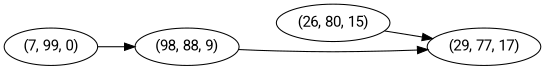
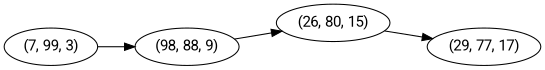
  digraph {
    fontname=Roboto
    rankdir=LR
    node [fontname=Roboto]
    edge [fontname=Roboto]
    n1 [label="(98, 88, 9)"]
-   "(7, 99, 0)"
+   "(7, 99, 0)" [label="(7, 99, 3)"]
    "(26, 80, 15)"
    "(29, 77, 17)"
-   n1 -> "(29, 77, 17)"
+   n1 -> "(26, 80, 15)"
    "(7, 99, 0)" -> n1
    "(26, 80, 15)" -> "(29, 77, 17)"
  }
